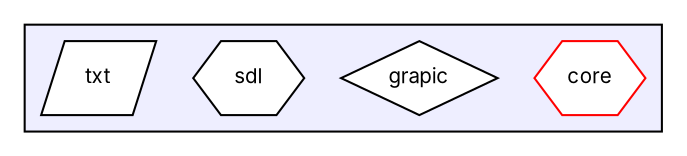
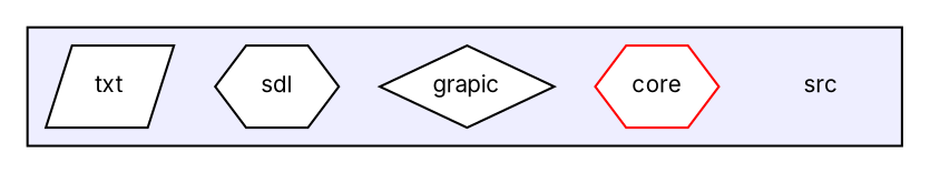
  digraph {
    compound=true
    fontname=Inter
    node [fontname=Inter fontsize=10 shape=hexagon color=black fillcolor=white style=filled]
+   n1 [label=src shape=plaintext color="" fillcolor="" style=""]
    n2 [color=red label=core]
    n3 [label=grapic shape=diamond]
    n4 [label=sdl]
    n5 [label=txt shape=parallelogram]
    subgraph cluster_1 {
      bgcolor="#eeeeff"
      pencolor=black
+     n1
      n2
      n3
      n4
      n5
    }
  }
